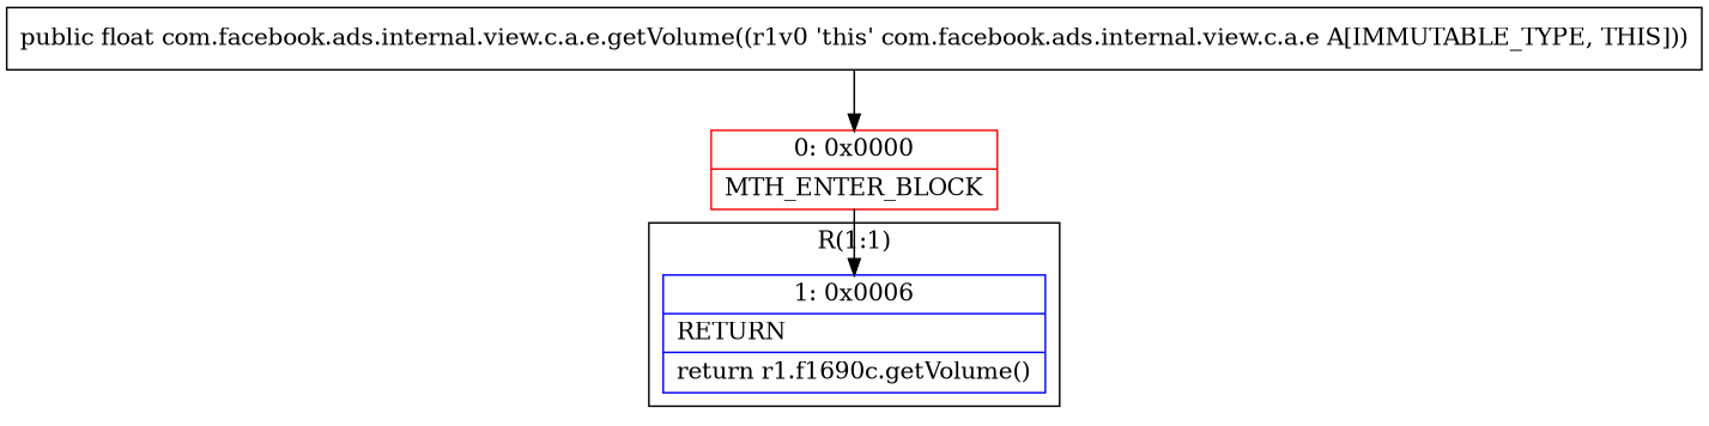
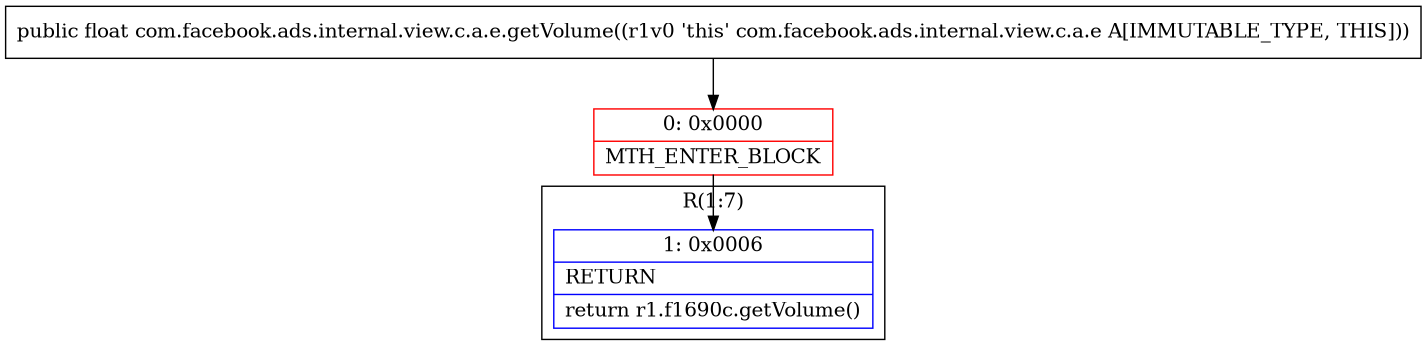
  digraph {
    node [shape=record]
    n1 [color=blue label="{1\:\ 0x0006|RETURN\l|return r1.f1690c.getVolume()\l}"]
    n2 [color=red label="{0\:\ 0x0000|MTH_ENTER_BLOCK\l}"]
    n3 [label="{public float com.facebook.ads.internal.view.c.a.e.getVolume((r1v0 'this' com.facebook.ads.internal.view.c.a.e A[IMMUTABLE_TYPE, THIS])) }"]
    subgraph cluster_1 {
-     label="R(1:1)"
+     label="R(1:7)"
      n1
    }
    n2 -> n1
    n3 -> n2
  }
